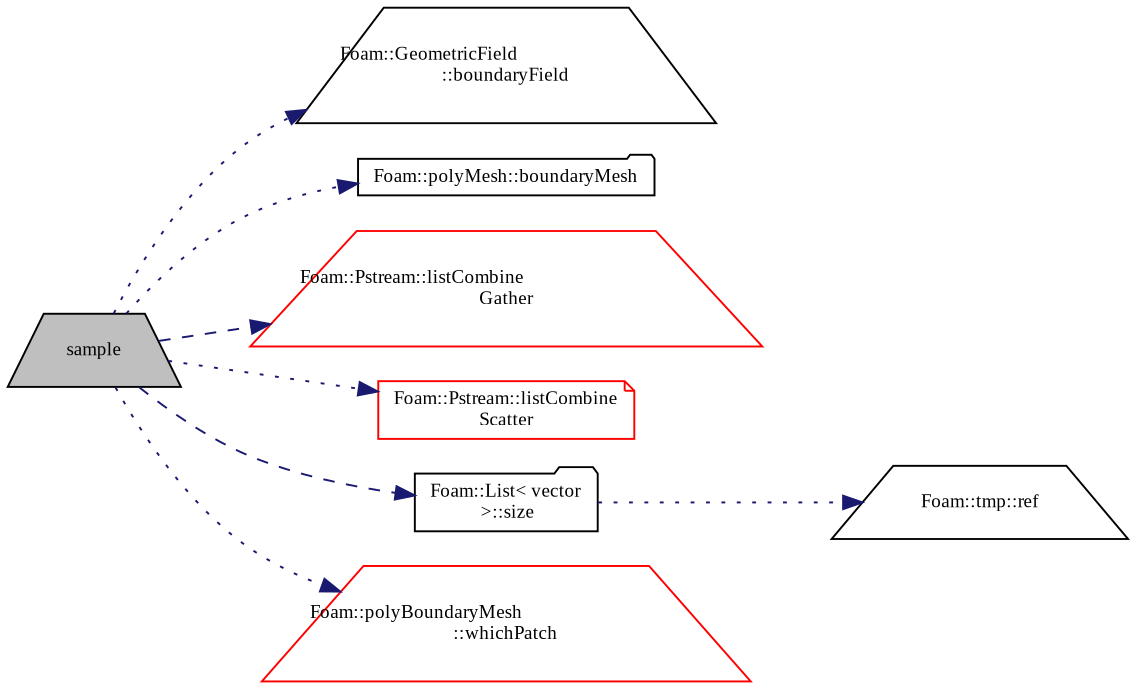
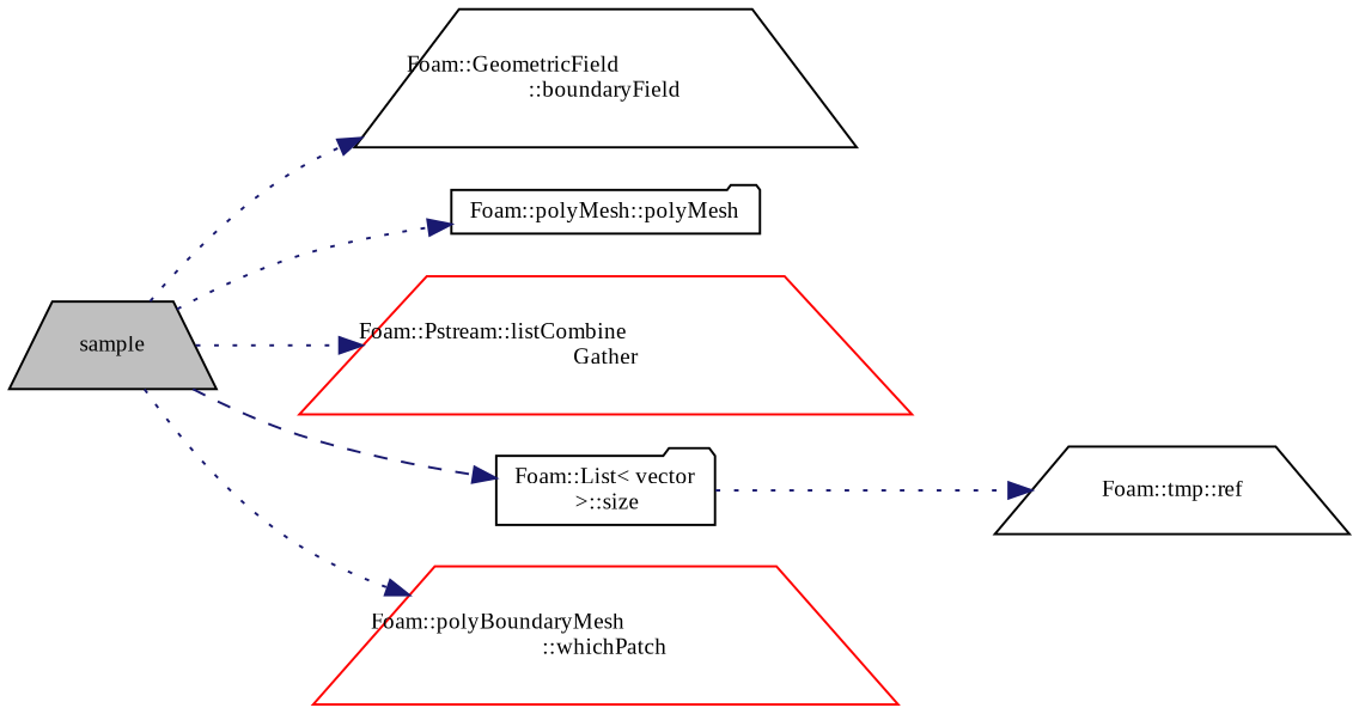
  digraph {
    fontname="Liberation Serif"
    rankdir=LR
    node [color=black fontname="Liberation Serif" fontsize=10 shape=trapezium]
    edge [color=midnightblue fontname="Liberation Serif" fontsize=10 labelfontname=Helvetica labelfontsize=10 style=dotted]
    n1 [fillcolor=grey75 fontcolor=black height=0.2 label=sample style=filled width=0.4]
    n2 [height=0.2 label="Foam::GeometricField\l::boundaryField" width=0.4]
-   n3 [height=0.2 label="Foam::polyMesh::boundaryMesh" shape=folder width=0.4]
+   n3 [height=0.2 label="Foam::polyMesh::polyMesh" shape=folder width=0.4]
    n4 [color=red height=0.2 label="Foam::Pstream::listCombine\lGather" width=0.4]
-   n5 [color=red height=0.2 label="Foam::Pstream::listCombine\lScatter" shape=note width=0.4]
    n6 [height=0.2 label="Foam::List\< vector\l \>::size" shape=folder width=0.4]
    n7 [color=red height=0.2 label="Foam::polyBoundaryMesh\l::whichPatch" width=0.4]
    n8 [height=0.2 label="Foam::tmp::ref" width=0.4]
    n1 -> n2
    n1 -> n3
-   n1 -> n4 [style=dashed]
-   n1 -> n5
+   n1 -> n4
    n1 -> n6 [style=dashed]
    n1 -> n7
    n6 -> n8
  }
